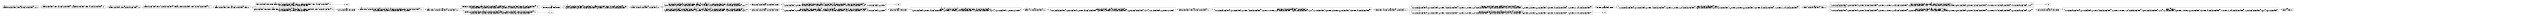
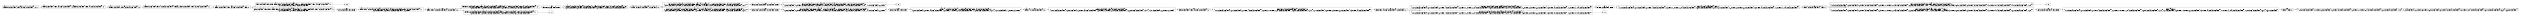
  digraph {
    rankdir=LR
    node [fillcolor=white shape=box style=filled]
    n1 [label=<O <BR/> maxMino(C Succ [Zero] : Zero : [C Succ [C Succ [Zero]]], v<SUB>0</SUB>, v<SUB>1</SUB>)>]
    n2 [label=<C <BR/> maxo(C Succ [Zero] : Zero : [C Succ [C Succ [Zero]]], v<SUB>0</SUB>), mino(C Succ [Zero] : Zero : [C Succ [C Succ [Zero]]], v<SUB>1</SUB>) <BR/>  [  ] >]
    n3 [label=<O <BR/> maxo(C Succ [Zero] : Zero : [C Succ [C Succ [Zero]]], v<SUB>0</SUB>)>]
    n4 [label=<C <BR/> maxo1(C Succ [Zero] : Zero : [C Succ [C Succ [Zero]]], Zero, v<SUB>0</SUB>), mino(C Succ [Zero] : Zero : [C Succ [C Succ [Zero]]], v<SUB>1</SUB>) <BR/>  [  ] >]
    n5 [label=<O <BR/> maxo1(C Succ [Zero] : Zero : [C Succ [C Succ [Zero]]], Zero, v<SUB>0</SUB>)>]
    n6 [label=<C <BR/> leo(C Succ [Zero], Zero, Trueo), maxo1(Zero : [C Succ [C Succ [Zero]]], Zero, v<SUB>0</SUB>), mino(C Succ [Zero] : Zero : [C Succ [C Succ [Zero]]], v<SUB>1</SUB>) <BR/>  [ v<SUB>2</SUB> &rarr; C Succ [Zero], v<SUB>3</SUB> &rarr; Zero : [C Succ [C Succ [Zero]]] ] >]
    n7 [label=<C <BR/> gto(C Succ [Zero], Zero, Trueo), maxo1(Zero : [C Succ [C Succ [Zero]]], C Succ [Zero], v<SUB>0</SUB>), mino(C Succ [Zero] : Zero : [C Succ [C Succ [Zero]]], v<SUB>1</SUB>) <BR/>  [ v<SUB>5</SUB> &rarr; C Succ [Zero], v<SUB>6</SUB> &rarr; Zero : [C Succ [C Succ [Zero]]] ] >]
    n8 [label=<_|_>]
    n9 [label=<O <BR/> gto(C Succ [Zero], Zero, Trueo)>]
    n10 [label=<C <BR/> maxo1(Zero : [C Succ [C Succ [Zero]]], C Succ [Zero], v<SUB>0</SUB>), mino(C Succ [Zero] : Zero : [C Succ [C Succ [Zero]]], v<SUB>1</SUB>) <BR/>  [ v<SUB>5</SUB> &rarr; C Succ [Zero], v<SUB>6</SUB> &rarr; Zero : [C Succ [C Succ [Zero]]], v<SUB>8</SUB> &rarr; Zero ] >]
    n11 [label=<O <BR/> maxo1(Zero : [C Succ [C Succ [Zero]]], C Succ [Zero], v<SUB>0</SUB>)>]
    n12 [label=<C <BR/> leo(Zero, C Succ [Zero], Trueo), maxo1([C Succ [C Succ [Zero]]], C Succ [Zero], v<SUB>0</SUB>), mino(C Succ [Zero] : Zero : [C Succ [C Succ [Zero]]], v<SUB>1</SUB>) <BR/>  [ v<SUB>5</SUB> &rarr; C Succ [Zero], v<SUB>6</SUB> &rarr; Zero : [C Succ [C Succ [Zero]]], v<SUB>8</SUB> &rarr; Zero, v<SUB>11</SUB> &rarr; Zero, v<SUB>12</SUB> &rarr; [C Succ [C Succ [Zero]]] ] >]
    n13 [label=<C <BR/> gto(Zero, C Succ [Zero], Trueo), maxo1([C Succ [C Succ [Zero]]], Zero, v<SUB>0</SUB>), mino(C Succ [Zero] : Zero : [C Succ [C Succ [Zero]]], v<SUB>1</SUB>) <BR/>  [ v<SUB>5</SUB> &rarr; C Succ [Zero], v<SUB>6</SUB> &rarr; Zero : [C Succ [C Succ [Zero]]], v<SUB>8</SUB> &rarr; Zero, v<SUB>14</SUB> &rarr; Zero, v<SUB>15</SUB> &rarr; [C Succ [C Succ [Zero]]] ] >]
    n14 [label=<O <BR/> leo(Zero, C Succ [Zero], Trueo)>]
    n15 [label=<_|_>]
    n16 [label=<C <BR/> maxo1([C Succ [C Succ [Zero]]], C Succ [Zero], v<SUB>0</SUB>), mino(C Succ [Zero] : Zero : [C Succ [C Succ [Zero]]], v<SUB>1</SUB>) <BR/>  [ v<SUB>5</SUB> &rarr; C Succ [Zero], v<SUB>6</SUB> &rarr; Zero : [C Succ [C Succ [Zero]]], v<SUB>8</SUB> &rarr; Zero, v<SUB>11</SUB> &rarr; Zero, v<SUB>12</SUB> &rarr; [C Succ [C Succ [Zero]]] ] >]
    n17 [label=<O <BR/> maxo1([C Succ [C Succ [Zero]]], C Succ [Zero], v<SUB>0</SUB>)>]
    n18 [label=<C <BR/> leo(C Succ [C Succ [Zero]], C Succ [Zero], Trueo), maxo1([], C Succ [Zero], v<SUB>0</SUB>), mino(C Succ [Zero] : Zero : [C Succ [C Succ [Zero]]], v<SUB>1</SUB>) <BR/>  [ v<SUB>5</SUB> &rarr; C Succ [Zero], v<SUB>6</SUB> &rarr; Zero : [C Succ [C Succ [Zero]]], v<SUB>8</SUB> &rarr; Zero, v<SUB>11</SUB> &rarr; Zero, v<SUB>12</SUB> &rarr; [C Succ [C Succ [Zero]]], v<SUB>20</SUB> &rarr; C Succ [C Succ [Zero]], v<SUB>21</SUB> &rarr; [] ] >]
    n19 [label=<C <BR/> gto(C Succ [C Succ [Zero]], C Succ [Zero], Trueo), maxo1([], C Succ [C Succ [Zero]], v<SUB>0</SUB>), mino(C Succ [Zero] : Zero : [C Succ [C Succ [Zero]]], v<SUB>1</SUB>) <BR/>  [ v<SUB>5</SUB> &rarr; C Succ [Zero], v<SUB>6</SUB> &rarr; Zero : [C Succ [C Succ [Zero]]], v<SUB>8</SUB> &rarr; Zero, v<SUB>11</SUB> &rarr; Zero, v<SUB>12</SUB> &rarr; [C Succ [C Succ [Zero]]], v<SUB>23</SUB> &rarr; C Succ [C Succ [Zero]], v<SUB>24</SUB> &rarr; [] ] >]
    n20 [label=<O <BR/> leo(C Succ [C Succ [Zero]], C Succ [Zero], Trueo)>]
    n21 [label=<O <BR/> gto(C Succ [C Succ [Zero]], C Succ [Zero], Trueo)>]
    n22 [label=<C <BR/> leo(C Succ [Zero], Zero, Trueo), maxo1([], C Succ [Zero], v<SUB>0</SUB>), mino(C Succ [Zero] : Zero : [C Succ [C Succ [Zero]]], v<SUB>1</SUB>) <BR/>  [ v<SUB>5</SUB> &rarr; C Succ [Zero], v<SUB>6</SUB> &rarr; Zero : [C Succ [C Succ [Zero]]], v<SUB>8</SUB> &rarr; Zero, v<SUB>11</SUB> &rarr; Zero, v<SUB>12</SUB> &rarr; [C Succ [C Succ [Zero]]], v<SUB>20</SUB> &rarr; C Succ [C Succ [Zero]], v<SUB>21</SUB> &rarr; [], v<SUB>27</SUB> &rarr; C Succ [Zero], v<SUB>28</SUB> &rarr; Zero ] >]
    n23 [label=<_|_>]
    n24 [label=<C <BR/> gto(C Succ [Zero], Zero, Trueo), maxo1([], C Succ [C Succ [Zero]], v<SUB>0</SUB>), mino(C Succ [Zero] : Zero : [C Succ [C Succ [Zero]]], v<SUB>1</SUB>) <BR/>  [ v<SUB>5</SUB> &rarr; C Succ [Zero], v<SUB>6</SUB> &rarr; Zero : [C Succ [C Succ [Zero]]], v<SUB>8</SUB> &rarr; Zero, v<SUB>11</SUB> &rarr; Zero, v<SUB>12</SUB> &rarr; [C Succ [C Succ [Zero]]], v<SUB>23</SUB> &rarr; C Succ [C Succ [Zero]], v<SUB>24</SUB> &rarr; [], v<SUB>27</SUB> &rarr; C Succ [Zero], v<SUB>28</SUB> &rarr; Zero ] >]
    n25 [label=<O <BR/> gto(C Succ [Zero], Zero, Trueo)>]
    n26 [label=<C <BR/> maxo1([], C Succ [C Succ [Zero]], v<SUB>0</SUB>), mino(C Succ [Zero] : Zero : [C Succ [C Succ [Zero]]], v<SUB>1</SUB>) <BR/>  [ v<SUB>5</SUB> &rarr; C Succ [Zero], v<SUB>6</SUB> &rarr; Zero : [C Succ [C Succ [Zero]]], v<SUB>8</SUB> &rarr; Zero, v<SUB>11</SUB> &rarr; Zero, v<SUB>12</SUB> &rarr; [C Succ [C Succ [Zero]]], v<SUB>23</SUB> &rarr; C Succ [C Succ [Zero]], v<SUB>24</SUB> &rarr; [], v<SUB>27</SUB> &rarr; C Succ [Zero], v<SUB>28</SUB> &rarr; Zero, v<SUB>29</SUB> &rarr; Zero ] >]
    n27 [label=<O <BR/> maxo1([], C Succ [C Succ [Zero]], v<SUB>0</SUB>)>]
    n28 [label=<C <BR/> mino(C Succ [Zero] : Zero : [C Succ [C Succ [Zero]]], v<SUB>1</SUB>) <BR/>  [ v<SUB>0</SUB> &rarr; C Succ [C Succ [Zero]], v<SUB>5</SUB> &rarr; C Succ [Zero], v<SUB>6</SUB> &rarr; Zero : [C Succ [C Succ [Zero]]], v<SUB>8</SUB> &rarr; Zero, v<SUB>11</SUB> &rarr; Zero, v<SUB>12</SUB> &rarr; [C Succ [C Succ [Zero]]], v<SUB>23</SUB> &rarr; C Succ [C Succ [Zero]], v<SUB>24</SUB> &rarr; [], v<SUB>27</SUB> &rarr; C Succ [Zero], v<SUB>28</SUB> &rarr; Zero, v<SUB>29</SUB> &rarr; Zero ] >]
    n29 [label=<O <BR/> mino(C Succ [Zero] : Zero : [C Succ [C Succ [Zero]]], v<SUB>1</SUB>)>]
    n30 [label=<C <BR/> mino1(Zero : [C Succ [C Succ [Zero]]], C Succ [Zero], v<SUB>1</SUB>) <BR/>  [ v<SUB>0</SUB> &rarr; C Succ [C Succ [Zero]], v<SUB>5</SUB> &rarr; C Succ [Zero], v<SUB>6</SUB> &rarr; Zero : [C Succ [C Succ [Zero]]], v<SUB>8</SUB> &rarr; Zero, v<SUB>11</SUB> &rarr; Zero, v<SUB>12</SUB> &rarr; [C Succ [C Succ [Zero]]], v<SUB>23</SUB> &rarr; C Succ [C Succ [Zero]], v<SUB>24</SUB> &rarr; [], v<SUB>27</SUB> &rarr; C Succ [Zero], v<SUB>28</SUB> &rarr; Zero, v<SUB>29</SUB> &rarr; Zero, v<SUB>38</SUB> &rarr; C Succ [Zero], v<SUB>39</SUB> &rarr; Zero : [C Succ [C Succ [Zero]]] ] >]
    n31 [label=<O <BR/> mino1(Zero : [C Succ [C Succ [Zero]]], C Succ [Zero], v<SUB>1</SUB>)>]
    n32 [label=<C <BR/> leo(Zero, C Succ [Zero], Trueo), mino1([C Succ [C Succ [Zero]]], Zero, v<SUB>1</SUB>) <BR/>  [ v<SUB>0</SUB> &rarr; C Succ [C Succ [Zero]], v<SUB>5</SUB> &rarr; C Succ [Zero], v<SUB>6</SUB> &rarr; Zero : [C Succ [C Succ [Zero]]], v<SUB>8</SUB> &rarr; Zero, v<SUB>11</SUB> &rarr; Zero, v<SUB>12</SUB> &rarr; [C Succ [C Succ [Zero]]], v<SUB>23</SUB> &rarr; C Succ [C Succ [Zero]], v<SUB>24</SUB> &rarr; [], v<SUB>27</SUB> &rarr; C Succ [Zero], v<SUB>28</SUB> &rarr; Zero, v<SUB>29</SUB> &rarr; Zero, v<SUB>38</SUB> &rarr; C Succ [Zero], v<SUB>39</SUB> &rarr; Zero : [C Succ [C Succ [Zero]]], v<SUB>40</SUB> &rarr; Zero, v<SUB>41</SUB> &rarr; [C Succ [C Succ [Zero]]] ] >]
    n33 [label=<C <BR/> gto(Zero, C Succ [Zero], Trueo), mino1([C Succ [C Succ [Zero]]], C Succ [Zero], v<SUB>1</SUB>) <BR/>  [ v<SUB>0</SUB> &rarr; C Succ [C Succ [Zero]], v<SUB>5</SUB> &rarr; C Succ [Zero], v<SUB>6</SUB> &rarr; Zero : [C Succ [C Succ [Zero]]], v<SUB>8</SUB> &rarr; Zero, v<SUB>11</SUB> &rarr; Zero, v<SUB>12</SUB> &rarr; [C Succ [C Succ [Zero]]], v<SUB>23</SUB> &rarr; C Succ [C Succ [Zero]], v<SUB>24</SUB> &rarr; [], v<SUB>27</SUB> &rarr; C Succ [Zero], v<SUB>28</SUB> &rarr; Zero, v<SUB>29</SUB> &rarr; Zero, v<SUB>38</SUB> &rarr; C Succ [Zero], v<SUB>39</SUB> &rarr; Zero : [C Succ [C Succ [Zero]]], v<SUB>43</SUB> &rarr; Zero, v<SUB>44</SUB> &rarr; [C Succ [C Succ [Zero]]] ] >]
    n34 [label=<O <BR/> leo(Zero, C Succ [Zero], Trueo)>]
    n35 [label=<_|_>]
    n36 [label=<C <BR/> mino1([C Succ [C Succ [Zero]]], Zero, v<SUB>1</SUB>) <BR/>  [ v<SUB>0</SUB> &rarr; C Succ [C Succ [Zero]], v<SUB>5</SUB> &rarr; C Succ [Zero], v<SUB>6</SUB> &rarr; Zero : [C Succ [C Succ [Zero]]], v<SUB>8</SUB> &rarr; Zero, v<SUB>11</SUB> &rarr; Zero, v<SUB>12</SUB> &rarr; [C Succ [C Succ [Zero]]], v<SUB>23</SUB> &rarr; C Succ [C Succ [Zero]], v<SUB>24</SUB> &rarr; [], v<SUB>27</SUB> &rarr; C Succ [Zero], v<SUB>28</SUB> &rarr; Zero, v<SUB>29</SUB> &rarr; Zero, v<SUB>38</SUB> &rarr; C Succ [Zero], v<SUB>39</SUB> &rarr; Zero : [C Succ [C Succ [Zero]]], v<SUB>40</SUB> &rarr; Zero, v<SUB>41</SUB> &rarr; [C Succ [C Succ [Zero]]] ] >]
    n37 [label=<O <BR/> mino1([C Succ [C Succ [Zero]]], Zero, v<SUB>1</SUB>)>]
    n38 [label=<C <BR/> leo(C Succ [C Succ [Zero]], Zero, Trueo), mino1([], C Succ [C Succ [Zero]], v<SUB>1</SUB>) <BR/>  [ v<SUB>0</SUB> &rarr; C Succ [C Succ [Zero]], v<SUB>5</SUB> &rarr; C Succ [Zero], v<SUB>6</SUB> &rarr; Zero : [C Succ [C Succ [Zero]]], v<SUB>8</SUB> &rarr; Zero, v<SUB>11</SUB> &rarr; Zero, v<SUB>12</SUB> &rarr; [C Succ [C Succ [Zero]]], v<SUB>23</SUB> &rarr; C Succ [C Succ [Zero]], v<SUB>24</SUB> &rarr; [], v<SUB>27</SUB> &rarr; C Succ [Zero], v<SUB>28</SUB> &rarr; Zero, v<SUB>29</SUB> &rarr; Zero, v<SUB>38</SUB> &rarr; C Succ [Zero], v<SUB>39</SUB> &rarr; Zero : [C Succ [C Succ [Zero]]], v<SUB>40</SUB> &rarr; Zero, v<SUB>41</SUB> &rarr; [C Succ [C Succ [Zero]]], v<SUB>49</SUB> &rarr; C Succ [C Succ [Zero]], v<SUB>50</SUB> &rarr; [] ] >]
    n39 [label=<C <BR/> gto(C Succ [C Succ [Zero]], Zero, Trueo), mino1([], Zero, v<SUB>1</SUB>) <BR/>  [ v<SUB>0</SUB> &rarr; C Succ [C Succ [Zero]], v<SUB>5</SUB> &rarr; C Succ [Zero], v<SUB>6</SUB> &rarr; Zero : [C Succ [C Succ [Zero]]], v<SUB>8</SUB> &rarr; Zero, v<SUB>11</SUB> &rarr; Zero, v<SUB>12</SUB> &rarr; [C Succ [C Succ [Zero]]], v<SUB>23</SUB> &rarr; C Succ [C Succ [Zero]], v<SUB>24</SUB> &rarr; [], v<SUB>27</SUB> &rarr; C Succ [Zero], v<SUB>28</SUB> &rarr; Zero, v<SUB>29</SUB> &rarr; Zero, v<SUB>38</SUB> &rarr; C Succ [Zero], v<SUB>39</SUB> &rarr; Zero : [C Succ [C Succ [Zero]]], v<SUB>40</SUB> &rarr; Zero, v<SUB>41</SUB> &rarr; [C Succ [C Succ [Zero]]], v<SUB>52</SUB> &rarr; C Succ [C Succ [Zero]], v<SUB>53</SUB> &rarr; [] ] >]
    n40 [label=<_|_>]
    n41 [label=<O <BR/> gto(C Succ [C Succ [Zero]], Zero, Trueo)>]
    n42 [label=<C <BR/> mino1([], Zero, v<SUB>1</SUB>) <BR/>  [ v<SUB>0</SUB> &rarr; C Succ [C Succ [Zero]], v<SUB>5</SUB> &rarr; C Succ [Zero], v<SUB>6</SUB> &rarr; Zero : [C Succ [C Succ [Zero]]], v<SUB>8</SUB> &rarr; Zero, v<SUB>11</SUB> &rarr; Zero, v<SUB>12</SUB> &rarr; [C Succ [C Succ [Zero]]], v<SUB>23</SUB> &rarr; C Succ [C Succ [Zero]], v<SUB>24</SUB> &rarr; [], v<SUB>27</SUB> &rarr; C Succ [Zero], v<SUB>28</SUB> &rarr; Zero, v<SUB>29</SUB> &rarr; Zero, v<SUB>38</SUB> &rarr; C Succ [Zero], v<SUB>39</SUB> &rarr; Zero : [C Succ [C Succ [Zero]]], v<SUB>40</SUB> &rarr; Zero, v<SUB>41</SUB> &rarr; [C Succ [C Succ [Zero]]], v<SUB>52</SUB> &rarr; C Succ [C Succ [Zero]], v<SUB>53</SUB> &rarr; [], v<SUB>55</SUB> &rarr; C Succ [Zero] ] >]
    n43 [label=<O <BR/> mino1([], Zero, v<SUB>1</SUB>)>]
+   n44 [label=<S <BR/>  [ v<SUB>0</SUB> &rarr; C Succ [C Succ [Zero]], v<SUB>1</SUB> &rarr; Zero, v<SUB>5</SUB> &rarr; C Succ [Zero], v<SUB>6</SUB> &rarr; Zero : [C Succ [C Succ [Zero]]], v<SUB>8</SUB> &rarr; Zero, v<SUB>11</SUB> &rarr; Zero, v<SUB>12</SUB> &rarr; [C Succ [C Succ [Zero]]], v<SUB>23</SUB> &rarr; C Succ [C Succ [Zero]], v<SUB>24</SUB> &rarr; [], v<SUB>27</SUB> &rarr; C Succ [Zero], v<SUB>28</SUB> &rarr; Zero, v<SUB>29</SUB> &rarr; Zero, v<SUB>38</SUB> &rarr; C Succ [Zero], v<SUB>39</SUB> &rarr; Zero : [C Succ [C Succ [Zero]]], v<SUB>40</SUB> &rarr; Zero, v<SUB>41</SUB> &rarr; [C Succ [C Succ [Zero]]], v<SUB>52</SUB> &rarr; C Succ [C Succ [Zero]], v<SUB>53</SUB> &rarr; [], v<SUB>55</SUB> &rarr; C Succ [Zero] ] >]
    n1 -> n2
    n2 -> n3
    n3 -> n4
    n4 -> n5
    n5 -> n6
    n5 -> n7
    n6 -> n8
    n7 -> n9
    n9 -> n10
    n10 -> n11
    n11 -> n12
    n11 -> n13
    n12 -> n14
    n13 -> n15
    n14 -> n16
    n16 -> n17
    n17 -> n18
    n17 -> n19
    n18 -> n20
    n19 -> n21
    n20 -> n22
    n21 -> n24
    n22 -> n23
    n24 -> n25
    n25 -> n26
    n26 -> n27
    n27 -> n28
    n28 -> n29
    n29 -> n30
    n30 -> n31
    n31 -> n32
    n31 -> n33
    n32 -> n34
    n33 -> n35
    n34 -> n36
    n36 -> n37
    n37 -> n38
    n37 -> n39
    n38 -> n40
    n39 -> n41
    n41 -> n42
    n42 -> n43
+   n43 -> n44
  }
